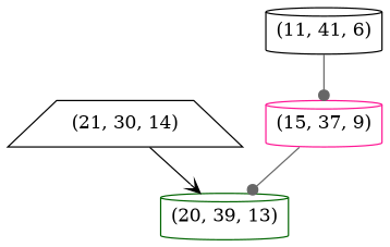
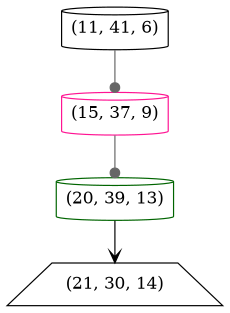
  digraph {
    node [color=black shape=cylinder]
    edge [arrowhead=dot color=gray40]
    "(15, 37, 9)" [color=deeppink]
    "(11, 41, 6)"
    n3 [color=darkgreen label="(20, 39, 13)"]
    "(21, 30, 14)" [shape=trapezium]
    "(15, 37, 9)" -> n3
    "(11, 41, 6)" -> "(15, 37, 9)"
-   "(21, 30, 14)" -> n3 [arrowhead=vee color=black]
+   n3 -> "(21, 30, 14)" [arrowhead=vee color=black]
  }
